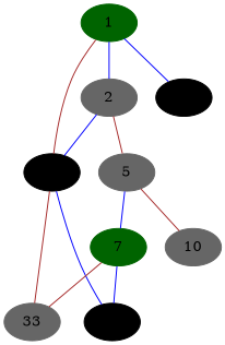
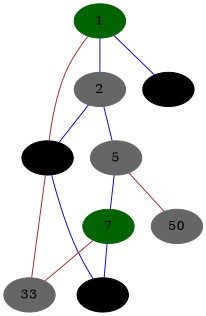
  graph {
    node [color=gray40 style=filled]
    edge [color=blue]
    1 [color=darkgreen super="+4+11"]
    2
    3 [color=black super="+8+9+15"]
    6 [color=black]
    5
    12 [color=black super="+17+20"]
    n7 [label=33 super="+14"]
    7 [color=darkgreen super="+8+14+19"]
-   10 [super="+18+20"]
+   10 [super="+18+20" label=50]
    1 -- 2
    1 -- 3
    1 -- 6 [color=brown]
    2 -- 6
-   2 -- 5 [color=brown]
+   2 -- 5
    6 -- 12
    6 -- n7 [color=brown]
    5 -- 7
    5 -- 10 [color=brown]
    7 -- 12
    7 -- n7 [color=brown]
  }
